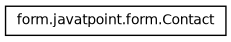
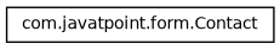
  digraph {
    rankdir=LR
-   n1 [color=black fillcolor=white fontname=Helvetica fontsize=10 height=0.2 label="form.javatpoint.form.Contact" shape=record style=filled width=0.4]
+   n1 [color=black fillcolor=white fontname=Helvetica fontsize=10 height=0.2 label="com.javatpoint.form.Contact" shape=record style=filled width=0.4]
  }
